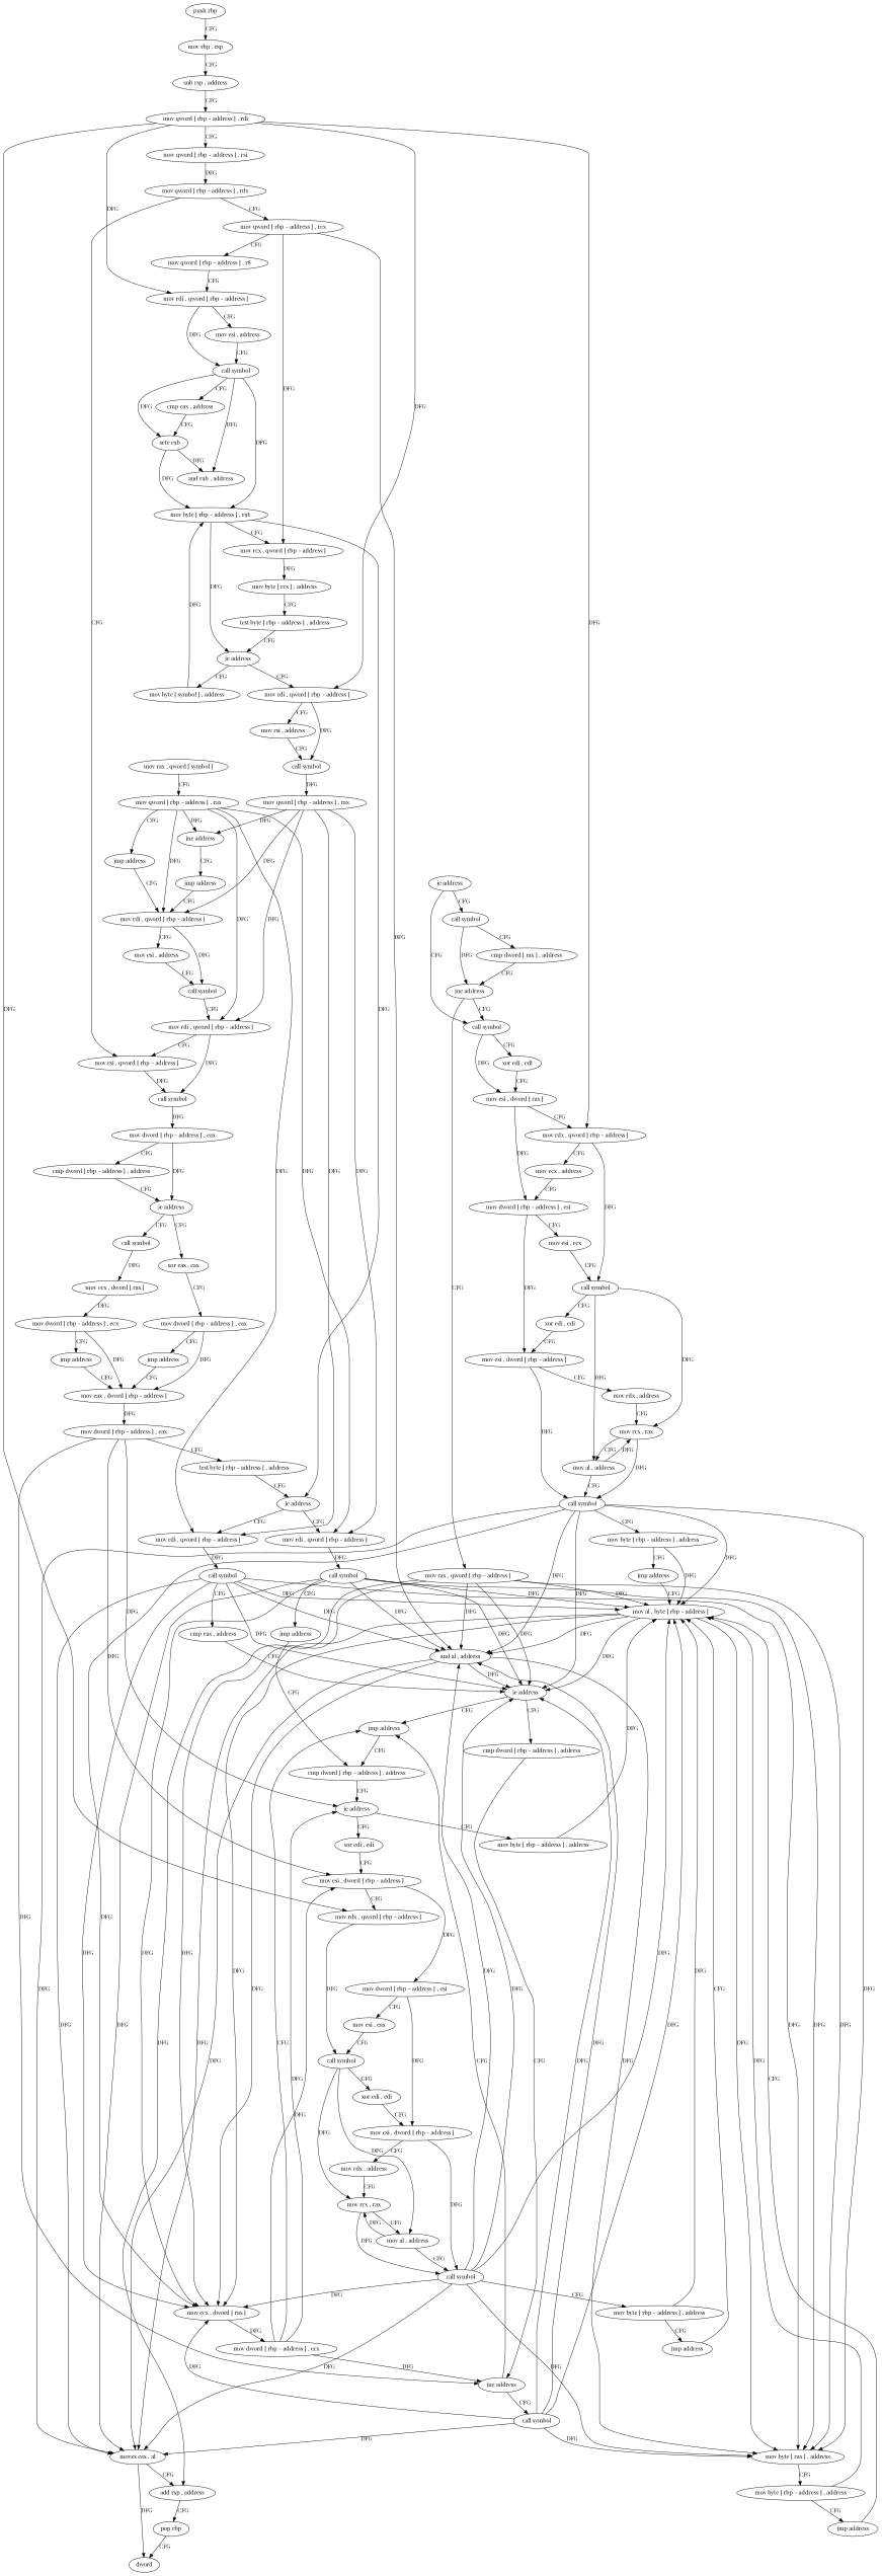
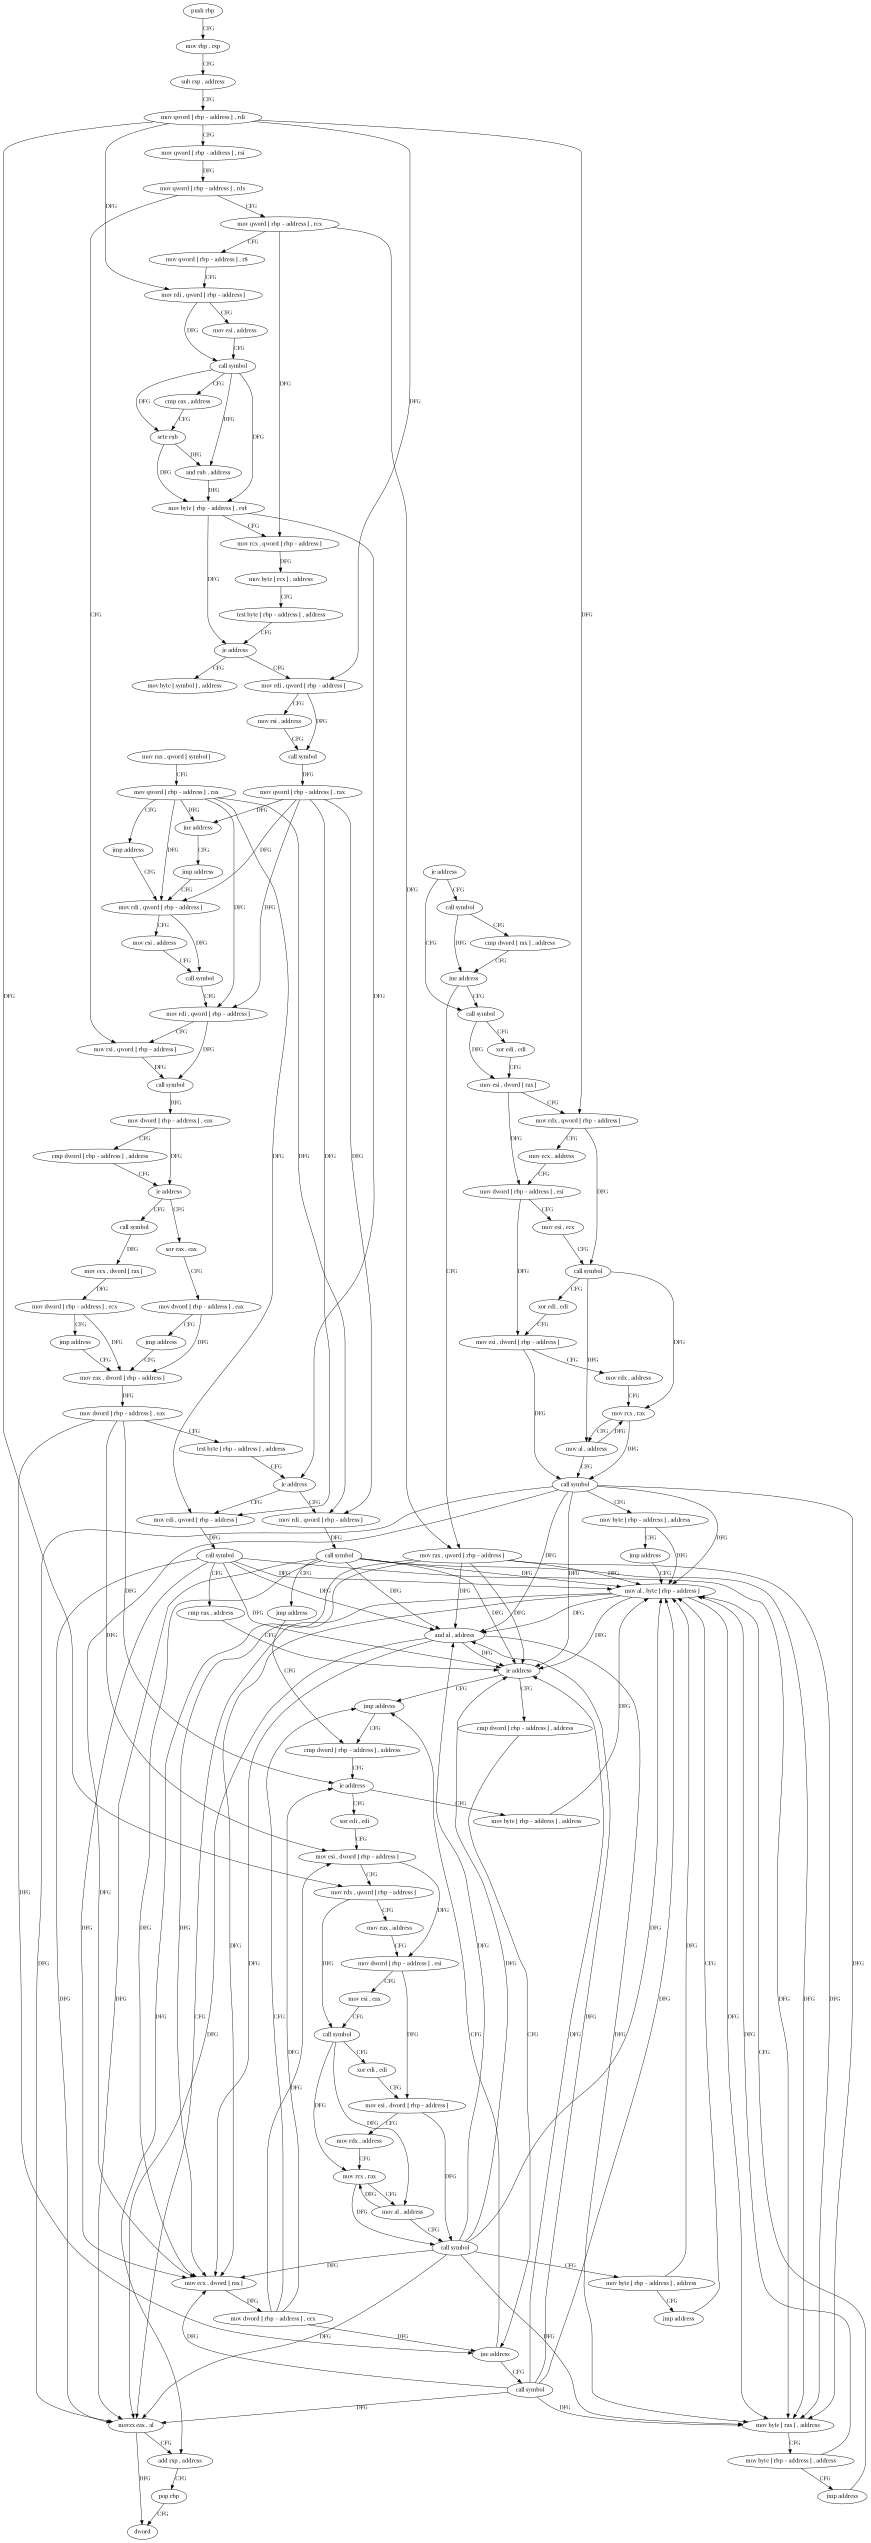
  digraph {
    fontname="Playfair Display"
    node [fontname="Playfair Display"]
    edge [fontname="Playfair Display"]
    n1 [label="push rbp"]
    n2 [label="mov rbp , rsp"]
    n3 [label="sub rsp , address"]
    n4 [label="mov qword [ rbp - address ] , rdi"]
    n5 [label="mov qword [ rbp - address ] , rsi"]
    n6 [label="mov rdi , qword [ rbp - address ]"]
    n7 [label="mov rdi , qword [ rbp - address ]"]
    n8 [label="mov rdx , qword [ rbp - address ]"]
    n9 [label="mov rdx , qword [ rbp - address ]"]
    n10 [label="mov qword [ rbp - address ] , rdx"]
    n11 [label="mov esi , address"]
    n12 [label="call symbol"]
    n13 [label="mov rsi , address"]
    n14 [label="call symbol"]
    n15 [label="mov ecx , address"]
    n16 [label="call symbol"]
+   n17 [label="mov eax , address"]
    n18 [label="call symbol"]
    n19 [label="mov qword [ rbp - address ] , rcx"]
    n20 [label="mov rsi , qword [ rbp - address ]"]
    n21 [label="mov qword [ rbp - address ] , r8"]
    n22 [label="mov rcx , qword [ rbp - address ]"]
    n23 [label="mov rax , qword [ rbp - address ]"]
    n24 [label="call symbol"]
    n25 [label="mov byte [ rcx ] , address"]
    n26 [label="mov al , byte [ rbp - address ]"]
    n27 [label="and al , address"]
    n28 [label="mov byte [ rax ] , address"]
    n29 [label="je address"]
    n30 [label="mov ecx , dword [ rax ]"]
    n31 [label="add rsp , address"]
    n32 [label="cmp eax , address"]
    n33 [label="sete r9b"]
    n34 [label="and r9b , address"]
    n35 [label="mov byte [ rbp - address ] , r9b"]
    n36 [label="je address"]
    n37 [label="je address"]
    n38 [label="mov byte [ symbol ] , address"]
    n39 [label="mov rdi , qword [ rbp - address ]"]
    n40 [label="mov rdi , qword [ rbp - address ]"]
    n41 [label="test byte [ rbp - address ] , address"]
    n42 [label="mov qword [ rbp - address ] , rax"]
    n43 [label="mov rax , qword [ symbol ]"]
    n44 [label="mov qword [ rbp - address ] , rax"]
    n45 [label="jne address"]
    n46 [label="mov rdi , qword [ rbp - address ]"]
    n47 [label="mov rdi , qword [ rbp - address ]"]
    n48 [label="jmp address"]
    n49 [label="mov esi , address"]
    n50 [label="call symbol"]
    n51 [label="call symbol"]
    n52 [label="call symbol"]
    n53 [label="je address"]
    n54 [label="call symbol"]
    n55 [label="call symbol"]
    n56 [label="jmp address"]
    n57 [label="xor edi , edi"]
    n58 [label="mov esi , dword [ rax ]"]
    n59 [label="cmp dword [ rax ] , address"]
    n60 [label="jne address"]
    n61 [label="mov dword [ rbp - address ] , esi"]
    n62 [label="mov dword [ rbp - address ] , eax"]
    n63 [label="cmp dword [ rbp - address ] , address"]
    n64 [label="je address"]
    n65 [label="xor eax , eax"]
    n66 [label="call symbol"]
    n67 [label="mov dword [ rbp - address ] , eax"]
    n68 [label="mov ecx , dword [ rax ]"]
    n69 [label="jmp address"]
    n70 [label="mov eax , dword [ rbp - address ]"]
    n71 [label="mov dword [ rbp - address ] , ecx"]
    n72 [label="mov esi , ecx"]
    n73 [label="mov esi , dword [ rbp - address ]"]
    n74 [label="xor edi , edi"]
    n75 [label="mov rcx , rax"]
    n76 [label="mov al , address"]
    n77 [label="mov rdx , address"]
    n78 [label="call symbol"]
    n79 [label="mov byte [ rbp - address ] , address"]
    n80 [label="movzx eax , al"]
    n81 [label="jmp address"]
    n82 [label=dword]
    n83 [label="mov byte [ rbp - address ] , address"]
    n84 [label="jmp address"]
    n85 [label="cmp dword [ rbp - address ] , address"]
    n86 [label="mov dword [ rbp - address ] , ecx"]
    n87 [label="mov dword [ rbp - address ] , eax"]
    n88 [label="test byte [ rbp - address ] , address"]
    n89 [label="jne address"]
    n90 [label="je address"]
    n91 [label="mov esi , dword [ rbp - address ]"]
    n92 [label="jmp address"]
    n93 [label="pop rbp"]
    n94 [label="jmp address"]
    n95 [label="call symbol"]
    n96 [label="mov byte [ rbp - address ] , address"]
    n97 [label="xor edi , edi"]
    n98 [label="mov dword [ rbp - address ] , esi"]
    n99 [label="cmp eax , address"]
    n100 [label="jmp address"]
    n101 [label="cmp dword [ rbp - address ] , address"]
    n102 [label="mov esi , eax"]
    n103 [label="mov esi , dword [ rbp - address ]"]
    n104 [label="xor edi , edi"]
    n105 [label="mov rcx , rax"]
    n106 [label="mov al , address"]
    n107 [label="mov rdx , address"]
    n108 [label="call symbol"]
    n109 [label="mov byte [ rbp - address ] , address"]
    n110 [label="jmp address"]
    n1 -> n2 [label=CFG]
    n2 -> n3 [label=CFG]
    n3 -> n4 [label=CFG]
    n4 -> n5 [label=CFG]
    n4 -> n6 [label=DFG]
    n4 -> n7 [label=DFG]
    n4 -> n8 [label=DFG]
    n4 -> n9 [label=DFG]
    n5 -> n10 [label=DFG]
    n6 -> n11 [label=CFG]
    n6 -> n12 [label=DFG]
    n7 -> n13 [label=CFG]
    n7 -> n14 [label=DFG]
    n8 -> n15 [label=CFG]
    n8 -> n16 [label=DFG]
+   n9 -> n17 [label=CFG]
    n9 -> n18 [label=DFG]
    n10 -> n19 [label=CFG]
    n10 -> n20 [label=CFG]
    n11 -> n12 [label=CFG]
    n12 -> n32 [label=CFG]
    n12 -> n33 [label=DFG]
    n12 -> n34 [label=DFG]
    n12 -> n35 [label=DFG]
    n13 -> n14 [label=CFG]
    n14 -> n42 [label=DFG]
    n15 -> n61 [label=CFG]
    n16 -> n74 [label=CFG]
    n16 -> n75 [label=DFG]
    n16 -> n76 [label=DFG]
+   n17 -> n98 [label=CFG]
    n18 -> n104 [label=CFG]
    n18 -> n105 [label=DFG]
    n18 -> n106 [label=DFG]
    n19 -> n21 [label=CFG]
    n19 -> n22 [label=DFG]
-   n19 -> n27 [label=DFG]
+   n19 -> n23 [label=DFG]
    n20 -> n24 [label=DFG]
    n21 -> n6 [label=CFG]
    n22 -> n25 [label=DFG]
    n23 -> n26 [label=DFG]
    n23 -> n27 [label=DFG]
    n23 -> n28 [label=DFG]
    n23 -> n29 [label=DFG]
    n23 -> n30 [label=DFG]
    n23 -> n31 [label=DFG]
    n24 -> n62 [label=DFG]
    n25 -> n41 [label=CFG]
    n26 -> n27 [label=DFG]
    n26 -> n28 [label=DFG]
    n26 -> n29 [label=DFG]
    n26 -> n30 [label=DFG]
-   n26 -> n80 [label=DFG]
+   n26 -> n80 [label=CFG]
    n27 -> n28 [label=DFG]
    n27 -> n29 [label=DFG]
    n27 -> n30 [label=DFG]
    n27 -> n80 [label=DFG]
    n28 -> n83 [label=CFG]
    n29 -> n84 [label=CFG]
    n29 -> n85 [label=CFG]
    n30 -> n86 [label=DFG]
    n31 -> n93 [label=CFG]
    n32 -> n33 [label=CFG]
    n33 -> n34 [label=DFG]
    n33 -> n35 [label=DFG]
-   n38 -> n35 [label=DFG]
+   n34 -> n35 [label=DFG]
    n35 -> n22 [label=CFG]
    n35 -> n36 [label=DFG]
    n35 -> n37 [label=DFG]
    n36 -> n7 [label=CFG]
    n36 -> n38 [label=CFG]
    n37 -> n39 [label=CFG]
    n37 -> n40 [label=CFG]
    n39 -> n51 [label=DFG]
    n40 -> n52 [label=DFG]
    n41 -> n36 [label=CFG]
    n42 -> n39 [label=DFG]
    n42 -> n40 [label=DFG]
    n42 -> n45 [label=DFG]
    n42 -> n46 [label=DFG]
    n42 -> n47 [label=DFG]
    n43 -> n44 [label=CFG]
    n44 -> n39 [label=DFG]
    n44 -> n40 [label=DFG]
    n44 -> n45 [label=DFG]
    n44 -> n46 [label=DFG]
    n44 -> n47 [label=DFG]
    n44 -> n56 [label=CFG]
    n45 -> n48 [label=CFG]
    n46 -> n49 [label=CFG]
    n46 -> n50 [label=DFG]
    n47 -> n20 [label=CFG]
    n47 -> n24 [label=DFG]
    n48 -> n46 [label=CFG]
    n49 -> n50 [label=CFG]
    n50 -> n47 [label=CFG]
    n51 -> n26 [label=DFG]
    n51 -> n27 [label=DFG]
    n51 -> n28 [label=DFG]
    n51 -> n29 [label=DFG]
    n51 -> n30 [label=DFG]
    n51 -> n80 [label=DFG]
    n51 -> n99 [label=CFG]
    n52 -> n26 [label=DFG]
    n52 -> n27 [label=DFG]
    n52 -> n28 [label=DFG]
    n52 -> n29 [label=DFG]
    n52 -> n30 [label=DFG]
    n52 -> n80 [label=DFG]
    n52 -> n100 [label=CFG]
    n53 -> n54 [label=CFG]
    n53 -> n55 [label=CFG]
    n54 -> n57 [label=CFG]
    n54 -> n58 [label=DFG]
    n55 -> n59 [label=CFG]
    n55 -> n60 [label=DFG]
    n56 -> n46 [label=CFG]
    n57 -> n58 [label=CFG]
    n58 -> n8 [label=CFG]
    n58 -> n61 [label=DFG]
    n59 -> n60 [label=CFG]
    n60 -> n23 [label=CFG]
    n60 -> n54 [label=CFG]
    n61 -> n72 [label=CFG]
    n61 -> n73 [label=DFG]
    n62 -> n63 [label=CFG]
    n62 -> n64 [label=DFG]
    n63 -> n64 [label=CFG]
    n64 -> n65 [label=CFG]
    n64 -> n66 [label=CFG]
    n65 -> n67 [label=CFG]
    n66 -> n68 [label=DFG]
    n67 -> n69 [label=CFG]
    n67 -> n70 [label=DFG]
    n68 -> n71 [label=DFG]
    n69 -> n70 [label=CFG]
    n70 -> n87 [label=DFG]
    n71 -> n70 [label=DFG]
    n71 -> n92 [label=CFG]
    n72 -> n16 [label=CFG]
    n73 -> n77 [label=CFG]
    n73 -> n78 [label=DFG]
    n74 -> n73 [label=CFG]
    n75 -> n76 [label=CFG]
    n75 -> n78 [label=DFG]
    n76 -> n75 [label=DFG]
    n76 -> n78 [label=CFG]
    n77 -> n75 [label=CFG]
    n78 -> n26 [label=DFG]
    n78 -> n27 [label=DFG]
    n78 -> n28 [label=DFG]
    n78 -> n29 [label=DFG]
    n78 -> n30 [label=DFG]
    n78 -> n79 [label=CFG]
    n78 -> n80 [label=DFG]
    n79 -> n26 [label=DFG]
    n79 -> n81 [label=CFG]
    n80 -> n31 [label=CFG]
    n80 -> n82 [label=DFG]
    n81 -> n26 [label=CFG]
    n83 -> n26 [label=DFG]
    n83 -> n94 [label=CFG]
    n84 -> n101 [label=CFG]
    n85 -> n89 [label=CFG]
    n86 -> n84 [label=CFG]
    n86 -> n89 [label=DFG]
    n86 -> n90 [label=DFG]
    n86 -> n91 [label=DFG]
    n87 -> n88 [label=CFG]
    n87 -> n89 [label=DFG]
    n87 -> n90 [label=DFG]
    n87 -> n91 [label=DFG]
    n88 -> n37 [label=CFG]
    n89 -> n84 [label=CFG]
    n89 -> n95 [label=CFG]
    n90 -> n96 [label=CFG]
    n90 -> n97 [label=CFG]
    n91 -> n9 [label=CFG]
    n91 -> n98 [label=DFG]
    n92 -> n70 [label=CFG]
    n93 -> n82 [label=CFG]
    n94 -> n26 [label=CFG]
    n95 -> n26 [label=DFG]
    n95 -> n27 [label=DFG]
    n95 -> n28 [label=DFG]
    n95 -> n29 [label=DFG]
    n95 -> n30 [label=DFG]
    n95 -> n80 [label=DFG]
    n96 -> n26 [label=DFG]
    n97 -> n91 [label=CFG]
    n98 -> n102 [label=CFG]
    n98 -> n103 [label=DFG]
    n99 -> n29 [label=CFG]
    n100 -> n101 [label=CFG]
    n101 -> n90 [label=CFG]
    n102 -> n18 [label=CFG]
    n103 -> n107 [label=CFG]
    n103 -> n108 [label=DFG]
    n104 -> n103 [label=CFG]
    n105 -> n106 [label=CFG]
    n105 -> n108 [label=DFG]
    n106 -> n105 [label=DFG]
    n106 -> n108 [label=CFG]
    n107 -> n105 [label=CFG]
    n108 -> n26 [label=DFG]
    n108 -> n27 [label=DFG]
    n108 -> n28 [label=DFG]
    n108 -> n29 [label=DFG]
    n108 -> n30 [label=DFG]
    n108 -> n80 [label=DFG]
    n108 -> n109 [label=CFG]
    n109 -> n26 [label=DFG]
    n109 -> n110 [label=CFG]
    n110 -> n26 [label=CFG]
  }
